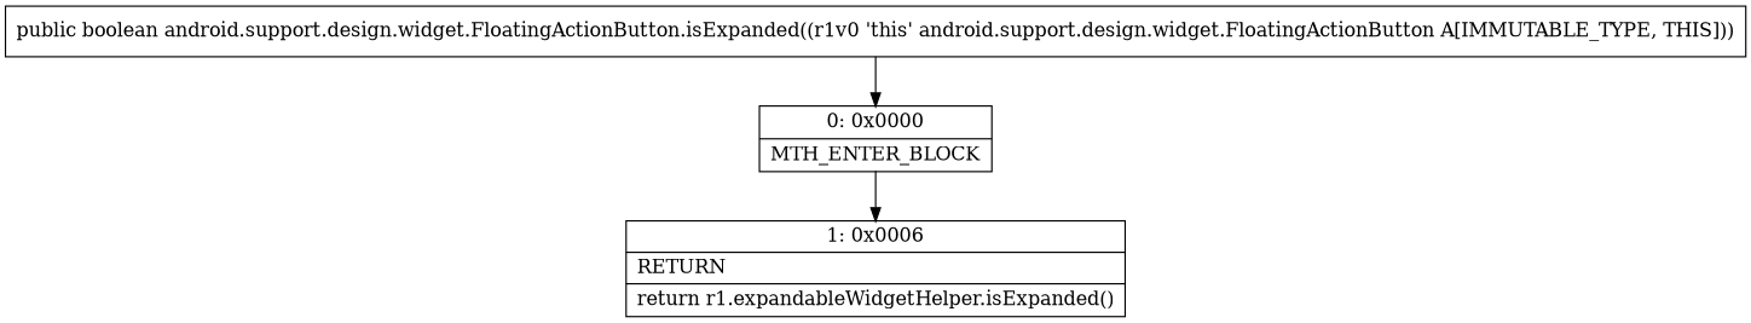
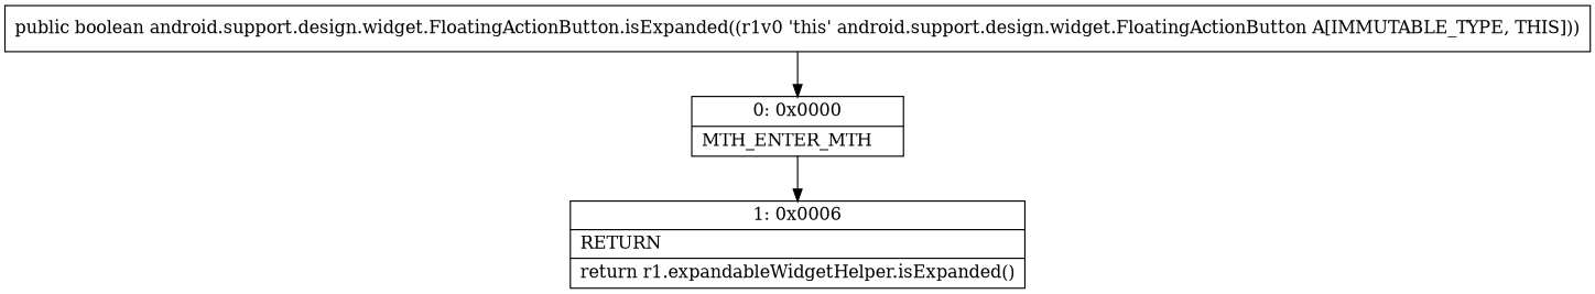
  digraph {
    node [shape=record]
-   n1 [label="{0\:\ 0x0000|MTH_ENTER_BLOCK\l}"]
+   n1 [label="{0\:\ 0x0000|MTH_ENTER_MTH\l}"]
    n2 [label="{1\:\ 0x0006|RETURN\l|return r1.expandableWidgetHelper.isExpanded()\l}"]
    n3 [label="{public boolean android.support.design.widget.FloatingActionButton.isExpanded((r1v0 'this' android.support.design.widget.FloatingActionButton A[IMMUTABLE_TYPE, THIS])) }"]
    n1 -> n2
    n3 -> n1
  }
